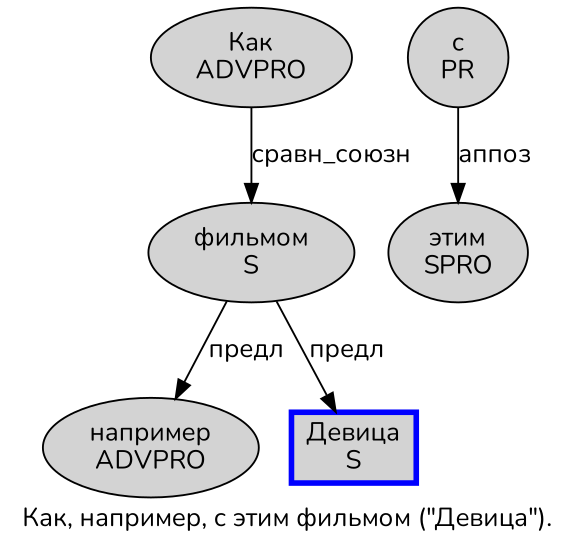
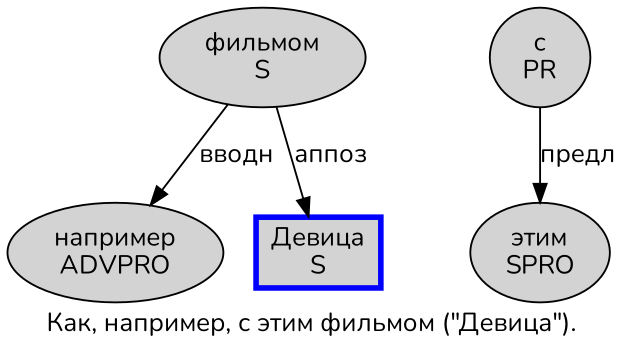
  digraph {
    fontname=Nunito
    label="Как, например, с этим фильмом (\"Девица\")."
    node [fillcolor=lightgray fontname=Nunito penwidth=1 shape=ellipse style=filled]
    edge [fontname=Nunito]
-   n1 [label="Как\nADVPRO"]
    n2 [label="фильмом\nS"]
    n3 [label="например\nADVPRO"]
    n4 [color=blue label="Девица\nS" penwidth=3 shape=box]
    n5 [label="с\nPR"]
    n6 [label="этим\nSPRO"]
-   n1 -> n2 [label="сравн_союзн"]
-   n2 -> n3 [label="предл"]
-   n2 -> n4 [label="предл"]
-   n5 -> n6 [label="аппоз"]
+   n2 -> n3 [label="вводн"]
+   n2 -> n4 [label="аппоз"]
+   n5 -> n6 [label="предл"]
  }
